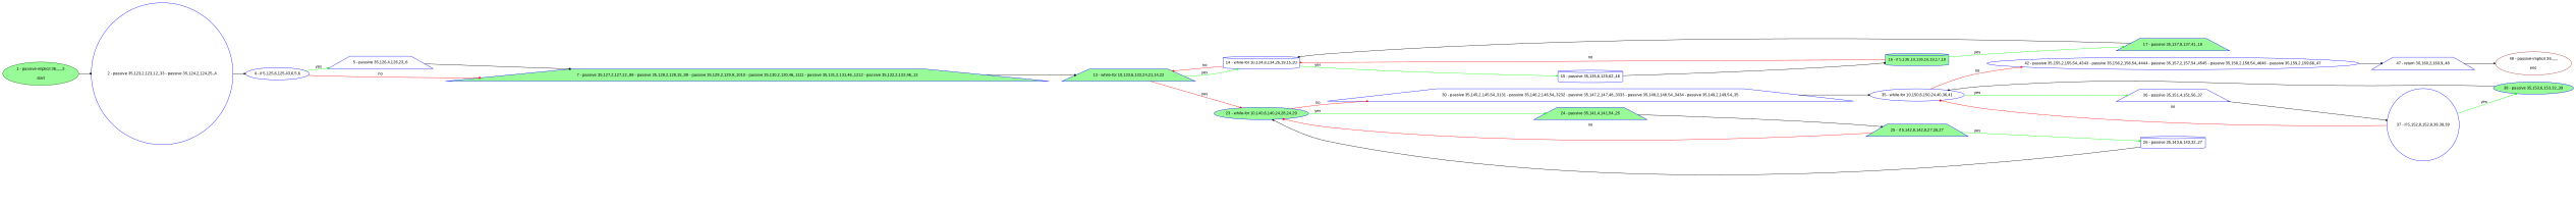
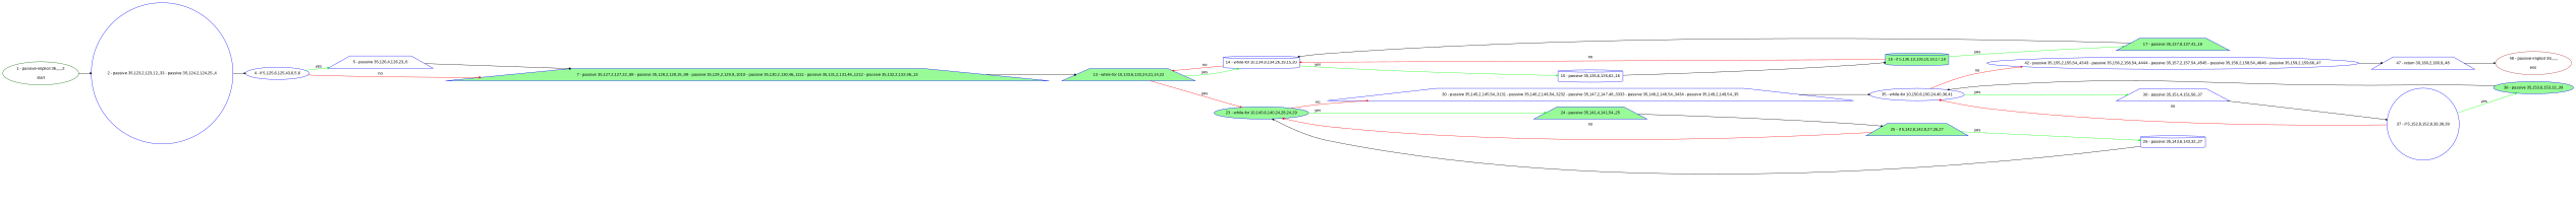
  digraph {
    bgcolor=white
    compound=true
    fillcolor="#FFFFCC"
    fontname=Arial
    fontsize=12
    pack=true
    packmode=clust
    rankdir=LR
    style="rounded,filled"
    node [color="#0000ff" compound=true fillcolor=white fixedsize=false fontname=Arial fontsize=12 node_initialized=no shape=trapezium style=filled]
    edge [arrowhead=diamond arrowsize=0.5 arrowtail=none color="#000000" compound=true dir=forward fontcolor=black fontname=Arial fontsize=12]
    n1 [label="2 - passive 35,123,2,123,12,,33 - passive 35,124,2,124,25,,4" shape=circle]
    n2 [label="4 - if 5,125,6,125,43,6,5,6" shape=ellipse]
    n3 [label="5 - passive 35,126,4,126,23,,6"]
    n4 [fillcolor=palegreen label="7 - passive 35,127,2,127,22,,88 - passive 35,128,2,128,15,,99 - passive 35,129,2,129,9,,1010 - passive 35,130,2,130,46,,1111 - passive 35,131,2,131,46,,1212 - passive 35,132,2,132,46,,13"]
-   n5 [color="#006400" fillcolor=palegreen label="1 - passive-implicit 36,,,,,,2\n\nstart" shape=ellipse]
+   n5 [color="#006400" label="1 - passive-implicit 36,,,,,,2\n\nstart" shape=ellipse]
    n6 [fillcolor=palegreen label="13 - while-for 10,133,6,133,24,21,14,22"]
    n7 [label="14 - while-for 10,134,8,134,26,19,15,20" shape=cylinder]
    n8 [fillcolor=palegreen label="23 - while-for 10,140,6,140,24,28,24,29" shape=ellipse]
    n9 [label="15 - passive 35,135,6,135,62,,16" shape=cylinder]
    n10 [fillcolor=palegreen label="24 - passive 35,141,4,141,54,,25"]
    n11 [label="30 - passive 35,145,2,145,54,,3131 - passive 35,146,2,146,54,,3232 - passive 35,147,2,147,48,,3333 - passive 35,148,2,148,54,,3434 - passive 35,149,2,149,54,,35"]
    n12 [fillcolor=palegreen label="16 - if 5,136,10,136,10,18,17,18" shape=cylinder]
    n13 [fillcolor=palegreen label="25 - if 5,142,8,142,8,27,26,27"]
    n14 [label="35 - while-for 10,150,6,150,24,40,36,41" shape=ellipse]
    n15 [fillcolor=palegreen label="17 - passive 35,137,8,137,41,,18"]
    n16 [label="26 - passive 35,143,6,143,32,,27" shape=cylinder]
    n17 [label="36 - passive 35,151,4,151,56,,37"]
    n18 [label="42 - passive 35,155,2,155,54,,4343 - passive 35,156,2,156,54,,4444 - passive 35,157,2,157,54,,4545 - passive 35,158,2,158,54,,4646 - passive 35,159,2,159,66,,47" shape=ellipse]
    n19 [label="37 - if 5,152,8,152,8,39,38,39" shape=circle]
    n20 [label="47 - return 30,160,2,160,9,,48"]
    n21 [fillcolor=palegreen label="38 - passive 35,153,6,153,32,,39" shape=ellipse]
    n22 [color="#a52a2a" label="48 - passive-implicit 36,,,,,,\n\nend" shape=ellipse]
    n1 -> n2
    n2 -> n3 [arrowhead=box color="#00ff00" label=yes]
    n2 -> n4 [arrowhead=box color="#ff0000" label=no]
    n3 -> n4 [arrowhead=box]
    n4 -> n6 [arrowhead=box]
    n5 -> n1 [arrowhead=box]
    n6 -> n7 [color="#00ff00" label=yes]
    n6 -> n8 [color="#ff0000" label=yes]
    n7 -> n6 [color="#ff0000" label=no]
    n7 -> n9 [color="#00ff00" label=yes]
    n8 -> n10 [arrowhead=box color="#00ff00" label=yes]
    n8 -> n11 [color="#ff0000" label=no]
    n9 -> n12 [arrowhead=box]
    n10 -> n13
    n11 -> n14
    n12 -> n7 [color="#ff0000" label=no]
    n12 -> n15 [color="#00ff00" label=yes]
    n13 -> n8 [arrowhead=box color="#ff0000" label=no]
    n13 -> n16 [arrowhead=box color="#00ff00" label=yes]
    n14 -> n17 [color="#00ff00" label=yes]
    n14 -> n18 [color="#ff0000" label=no]
    n15 -> n7
    n16 -> n8
    n17 -> n19
    n18 -> n20 [arrowhead=box]
    n19 -> n14 [arrowhead=box color="#ff0000" label=no]
    n19 -> n21 [arrowhead=box color="#00ff00" label=yes]
    n20 -> n22
    n21 -> n14
  }
